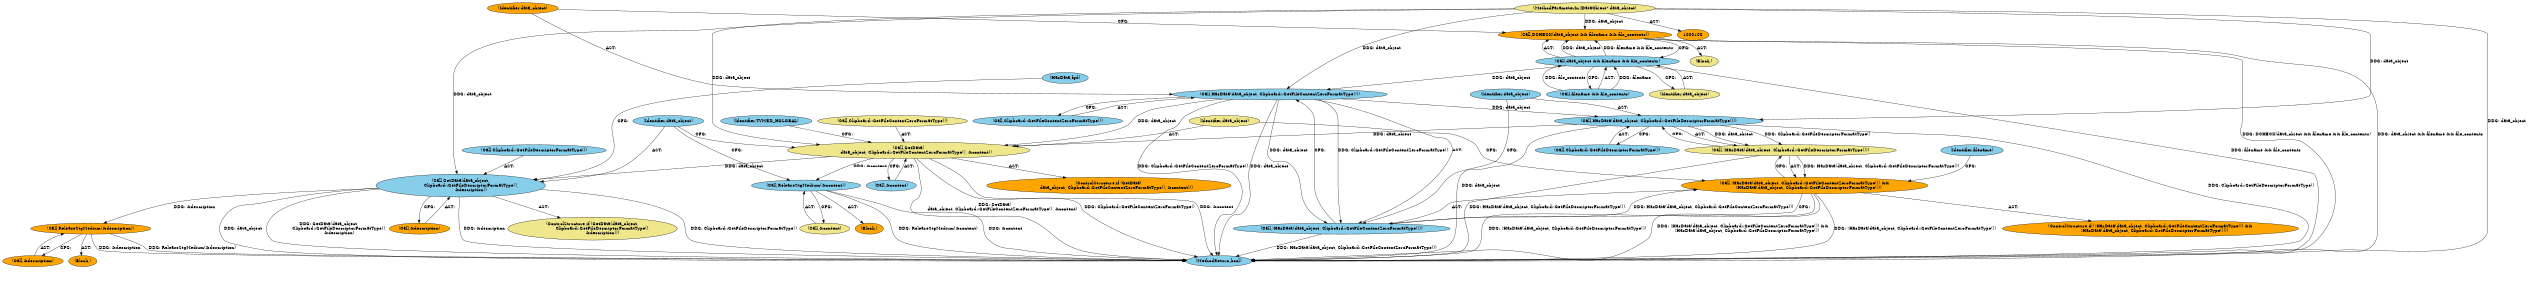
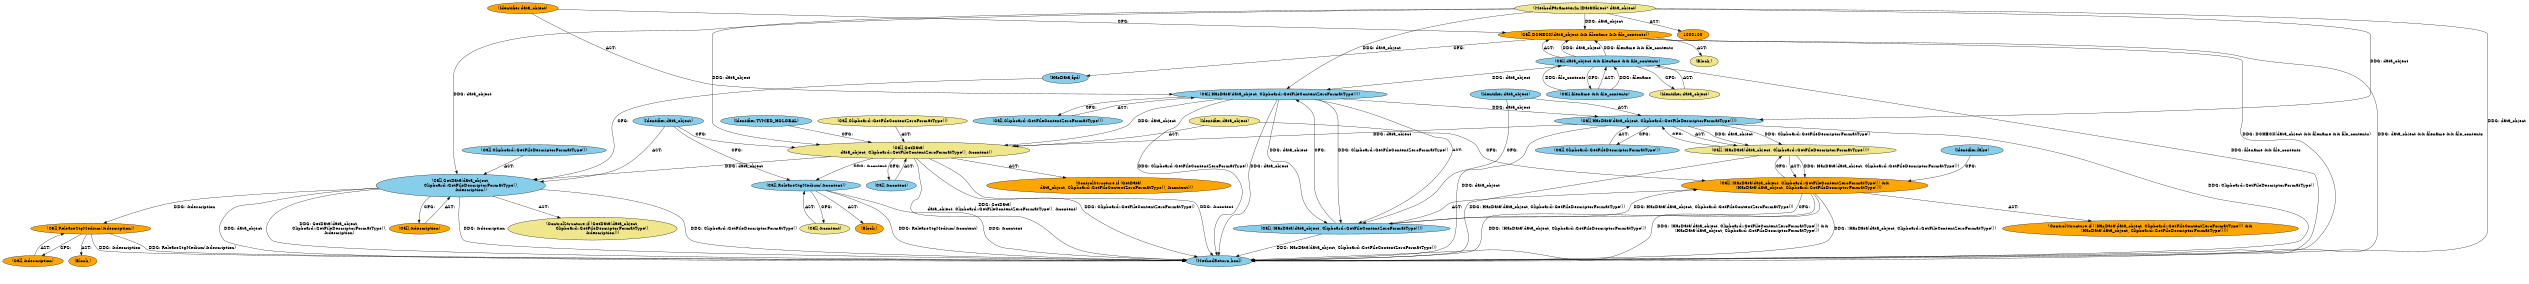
  digraph {
    node [fillcolor=skyblue style=filled]
    n1 [fillcolor=khaki label="(MethodParameterIn,IDataObject* data_object)"]
    n2 [label="(Call,HasData(data_object, Clipboard::GetFileContentZeroFormatType()))"]
    n3 [label="(Call,HasData(data_object, Clipboard::GetFileDescriptorFormatType()))"]
    n4 [fillcolor=khaki label="(Call,GetData(\n           data_object, Clipboard::GetFileContentZeroFormatType(), &content))"]
    n5 [label="(Call,GetData(data_object,\n               Clipboard::GetFileDescriptorFormatType(),\n               &description))"]
    n6 [label="(MethodReturn,bool)"]
    1000100 [fillcolor=orange]
    n8 [fillcolor=orange label="(Call,DCHECK(data_object && filename && file_contents))"]
    n9 [label="(Call,data_object && filename && file_contents)"]
    n10 [label="(Call,filename && file_contents)"]
    n11 [fillcolor=khaki label="(Identifier,data_object)"]
    n12 [label="(Call,!HasData(data_object, Clipboard::GetFileContentZeroFormatType()))"]
    n13 [label="(Call,Clipboard::GetFileContentZeroFormatType())"]
    n14 [fillcolor=khaki label="(Call,!HasData(data_object, Clipboard::GetFileDescriptorFormatType()))"]
    n15 [label="(Call,Clipboard::GetFileDescriptorFormatType())"]
    n16 [label="(Call,ReleaseStgMedium(&content))"]
    n17 [fillcolor=orange label="(ControlStructure,if (GetData(\n           data_object, Clipboard::GetFileContentZeroFormatType(), &content)))"]
    n18 [label="(Call,&content)"]
    n19 [fillcolor=orange label="(Call,ReleaseStgMedium(&description))"]
    n20 [fillcolor=orange label="(Call,&description)"]
    n21 [fillcolor=khaki label="(ControlStructure,if (GetData(data_object,\n               Clipboard::GetFileDescriptorFormatType(),\n               &description)))"]
    n22 [fillcolor=khaki label="(Block,)"]
    n23 [fillcolor=orange label="(Call,!HasData(data_object, Clipboard::GetFileContentZeroFormatType()) &&\n      !HasData(data_object, Clipboard::GetFileDescriptorFormatType()))"]
    n24 [fillcolor=orange label="(ControlStructure,if (!HasData(data_object, Clipboard::GetFileContentZeroFormatType()) &&\n      !HasData(data_object, Clipboard::GetFileDescriptorFormatType())))"]
    n25 [fillcolor=khaki label="(Call,&content)"]
    n26 [fillcolor=orange label="(Block,)"]
    n27 [fillcolor=orange label="(Block,)"]
    n28 [fillcolor=orange label="(Call,&description)"]
    n29 [label="(Identifier,TYMED_HGLOBAL)"]
    n30 [fillcolor=orange label="(Identifier,data_object)"]
    n31 [label="(Identifier,data_object)"]
    n32 [label="(HasData,fgd)"]
    n33 [fillcolor=khaki label="(Call,Clipboard::GetFileContentZeroFormatType())"]
    n34 [fillcolor=khaki label="(Identifier,data_object)"]
    n35 [label="(Identifier,data_object)"]
    n36 [label="(Call,Clipboard::GetFileDescriptorFormatType())"]
-   n37 [label="(Identifier,filename)"]
+   n37 [label="(Identifier,false)"]
    n1 -> n2 [label="DDG: data_object"]
    n1 -> n3 [label="DDG: data_object"]
    n1 -> n4 [label="DDG: data_object"]
    n1 -> n5 [label="DDG: data_object"]
    n1 -> n6 [label="DDG: data_object"]
    n1 -> 1000100 [label="AST: "]
    n1 -> n8 [label="DDG: data_object"]
    n2 -> n3 [label="DDG: data_object"]
    n2 -> n4 [label="DDG: data_object"]
    n2 -> n6 [label="DDG: data_object"]
    n2 -> n6 [label="DDG: Clipboard::GetFileContentZeroFormatType()"]
    n2 -> n12 [label="AST: "]
    n2 -> n12 [label="DDG: data_object"]
    n2 -> n12 [label="DDG: Clipboard::GetFileContentZeroFormatType()"]
    n2 -> n13 [label="CFG: "]
    n3 -> n4 [label="DDG: data_object"]
    n3 -> n6 [label="DDG: data_object"]
    n3 -> n6 [label="DDG: Clipboard::GetFileDescriptorFormatType()"]
    n3 -> n14 [label="AST: "]
    n3 -> n14 [label="DDG: data_object"]
    n3 -> n14 [label="DDG: Clipboard::GetFileDescriptorFormatType()"]
    n3 -> n15 [label="CFG: "]
    n4 -> n5 [label="DDG: data_object"]
    n4 -> n6 [label="DDG: GetData(\n           data_object, Clipboard::GetFileContentZeroFormatType(), &content)"]
    n4 -> n6 [label="DDG: Clipboard::GetFileContentZeroFormatType()"]
    n4 -> n6 [label="DDG: &content"]
    n4 -> n16 [label="DDG: &content"]
    n4 -> n17 [label="AST: "]
    n4 -> n18 [label="CFG: "]
    n5 -> n6 [label="DDG: &description"]
    n5 -> n6 [label="DDG: Clipboard::GetFileDescriptorFormatType()"]
    n5 -> n6 [label="DDG: data_object"]
    n5 -> n6 [label="DDG: GetData(data_object,\n               Clipboard::GetFileDescriptorFormatType(),\n               &description)"]
    n5 -> n19 [label="DDG: &description"]
    n5 -> n20 [label="CFG: "]
    n5 -> n21 [label="AST: "]
    n8 -> n6 [label="DDG: DCHECK(data_object && filename && file_contents)"]
    n8 -> n6 [label="DDG: data_object && filename && file_contents"]
-   n8 -> n9 [label="CFG: "]
+   n8 -> n32 [label="CFG: "]
    n8 -> n22 [label="AST: "]
    n9 -> n2 [label="DDG: data_object"]
    n9 -> n6 [label="DDG: filename && file_contents"]
    n9 -> n8 [label="AST: "]
    n9 -> n8 [label="DDG: data_object"]
    n9 -> n8 [label="DDG: filename && file_contents"]
    n9 -> n10 [label="CFG: "]
    n9 -> n11 [label="CFG: "]
    n10 -> n9 [label="AST: "]
    n10 -> n9 [label="DDG: filename"]
    n10 -> n9 [label="DDG: file_contents"]
    n11 -> n9 [label="AST: "]
    n12 -> n2 [label="CFG: "]
    n12 -> n6 [label="DDG: HasData(data_object, Clipboard::GetFileContentZeroFormatType())"]
    n12 -> n23 [label="AST: "]
    n12 -> n23 [label="DDG: HasData(data_object, Clipboard::GetFileContentZeroFormatType())"]
    n13 -> n2 [label="AST: "]
    n14 -> n3 [label="CFG: "]
    n14 -> n6 [label="DDG: HasData(data_object, Clipboard::GetFileDescriptorFormatType())"]
    n14 -> n23 [label="AST: "]
    n14 -> n23 [label="DDG: HasData(data_object, Clipboard::GetFileDescriptorFormatType())"]
    n15 -> n3 [label="AST: "]
    n16 -> n6 [label="DDG: ReleaseStgMedium(&content)"]
    n16 -> n6 [label="DDG: &content"]
    n16 -> n25 [label="CFG: "]
    n16 -> n26 [label="AST: "]
    n18 -> n4 [label="AST: "]
    n19 -> n6 [label="DDG: ReleaseStgMedium(&description)"]
    n19 -> n6 [label="DDG: &description"]
    n19 -> n27 [label="AST: "]
    n19 -> n28 [label="CFG: "]
    n20 -> n5 [label="AST: "]
    n23 -> n6 [label="DDG: !HasData(data_object, Clipboard::GetFileDescriptorFormatType())"]
    n23 -> n6 [label="DDG: !HasData(data_object, Clipboard::GetFileContentZeroFormatType()) &&\n      !HasData(data_object, Clipboard::GetFileDescriptorFormatType())"]
    n23 -> n6 [label="DDG: !HasData(data_object, Clipboard::GetFileContentZeroFormatType())"]
    n23 -> n12 [label="CFG: "]
    n23 -> n14 [label="CFG: "]
    n23 -> n24 [label="AST: "]
    n25 -> n16 [label="AST: "]
    n28 -> n19 [label="AST: "]
    n29 -> n4 [label="CFG: "]
    n30 -> n2 [label="AST: "]
    n30 -> n8 [label="CFG: "]
    n31 -> n3 [label="AST: "]
    n31 -> n12 [label="CFG: "]
    n32 -> n5 [label="CFG: "]
    n33 -> n4 [label="AST: "]
    n34 -> n4 [label="AST: "]
    n34 -> n23 [label="CFG: "]
    n35 -> n4 [label="CFG: "]
    n35 -> n5 [label="AST: "]
    n35 -> n16 [label="CFG: "]
    n36 -> n5 [label="AST: "]
    n37 -> n23 [label="CFG: "]
  }
